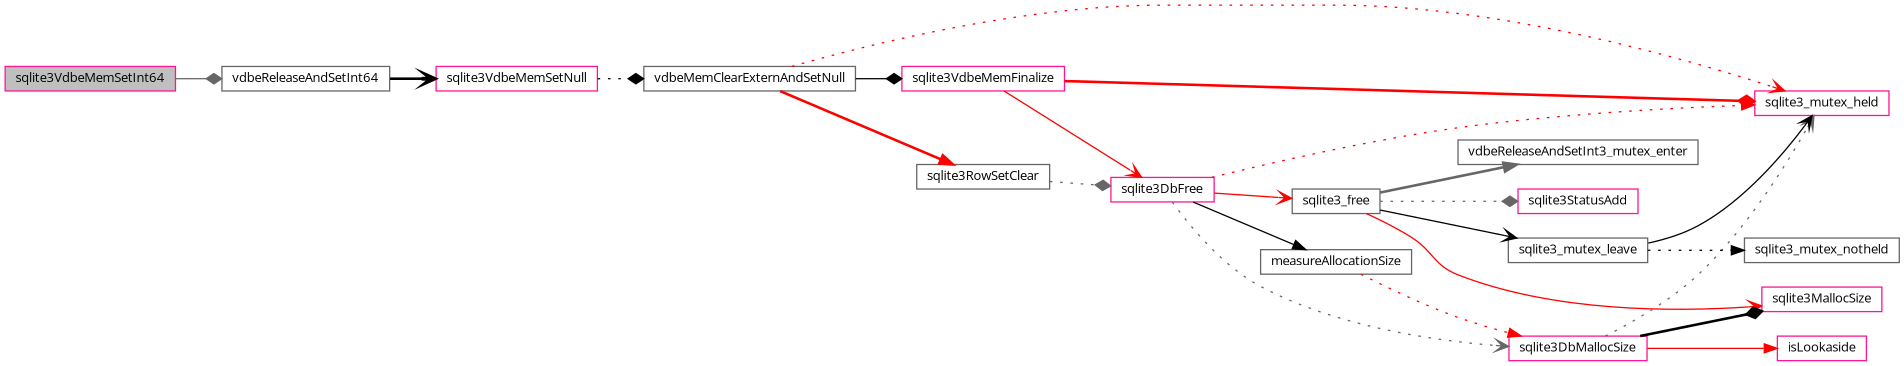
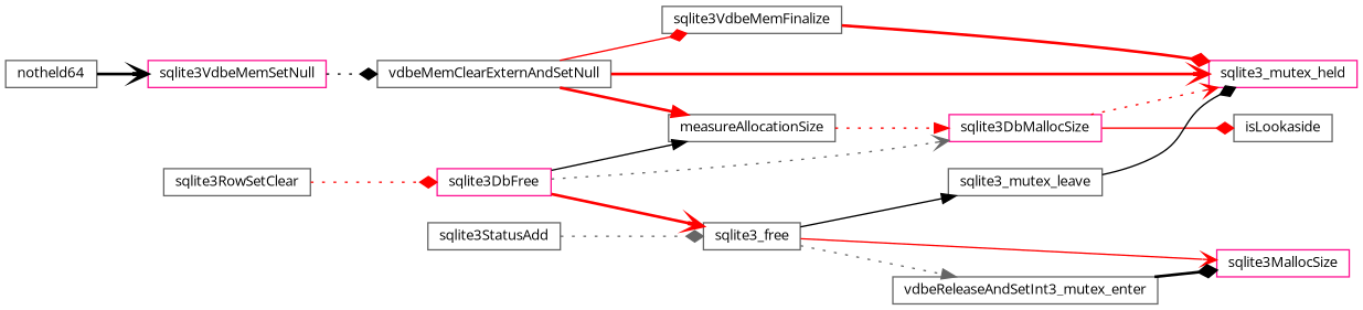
  digraph {
    fontname="Open Sans"
    rankdir=LR
    node [color=gray40 fillcolor=white fontname="Open Sans" fontsize=10 shape=record style=filled]
    edge [arrowhead=vee color=red fontname="Open Sans" fontsize=10 labelfontname=FreeSans labelfontsize=10 style=solid]
-   n1 [color=deeppink fillcolor=grey75 fontcolor=black height=0.2 label=sqlite3VdbeMemSetInt64 width=0.4]
-   n2 [height=0.2 label=vdbeReleaseAndSetInt64 width=0.4]
+   n2 [height=0.2 label=notheld64 width=0.4]
    n3 [color=deeppink height=0.2 label=sqlite3VdbeMemSetNull width=0.4]
    n4 [height=0.2 label=vdbeMemClearExternAndSetNull width=0.4]
    n5 [color=deeppink height=0.2 label=sqlite3_mutex_held width=0.4]
-   n6 [color=deeppink height=0.2 label=sqlite3VdbeMemFinalize width=0.4]
+   n6 [height=0.2 label=sqlite3VdbeMemFinalize width=0.4]
    n7 [height=0.2 label=sqlite3RowSetClear width=0.4]
    n8 [color=deeppink height=0.2 label=sqlite3DbFree width=0.4]
    n9 [height=0.2 label=measureAllocationSize width=0.4]
    n10 [height=0.2 label=sqlite3_free width=0.4]
    n11 [color=deeppink height=0.2 label=sqlite3DbMallocSize width=0.4]
-   n12 [color=deeppink height=0.2 label=isLookaside width=0.4]
+   n12 [height=0.2 label=isLookaside width=0.4]
    n13 [color=deeppink height=0.2 label=sqlite3MallocSize width=0.4]
    n14 [height=0.2 label=vdbeReleaseAndSetInt3_mutex_enter width=0.4]
-   n15 [color=deeppink height=0.2 label=sqlite3StatusAdd width=0.4]
+   n15 [height=0.2 label=sqlite3StatusAdd width=0.4]
    n16 [height=0.2 label=sqlite3_mutex_leave width=0.4]
-   n17 [height=0.2 label=sqlite3_mutex_notheld width=0.4]
-   n1 -> n2 [arrowhead=diamond color=gray40]
    n2 -> n3 [color=black style=bold]
    n3 -> n4 [arrowhead=diamond color=black style=dotted]
-   n4 -> n5 [style=dotted]
-   n4 -> n6 [arrowhead=diamond color=black]
-   n4 -> n7 [arrowhead=normal style=bold]
+   n4 -> n5 [style=bold]
+   n4 -> n6 [arrowhead=diamond]
+   n4 -> n9 [arrowhead=normal style=bold]
    n6 -> n5 [arrowhead=diamond style=bold]
-   n6 -> n8
-   n7 -> n8 [arrowhead=diamond color=gray40 style=dotted]
-   n8 -> n5 [arrowhead=normal style=dotted]
+   n7 -> n8 [arrowhead=diamond style=dotted]
    n8 -> n9 [arrowhead=normal color=black]
-   n8 -> n10
+   n8 -> n10 [style=bold]
    n8 -> n11 [color=gray40 style=dotted]
    n9 -> n11 [arrowhead=normal style=dotted]
    n10 -> n13
-   n10 -> n14 [arrowhead=normal color=gray40 style=bold]
-   n10 -> n15 [arrowhead=diamond color=gray40 style=dotted]
-   n10 -> n16 [color=black]
-   n11 -> n5 [color=gray40 style=dotted]
-   n11 -> n12 [arrowhead=normal]
-   n11 -> n13 [arrowhead=diamond color=black style=bold]
-   n16 -> n5 [color=black]
-   n16 -> n17 [arrowhead=normal color=black style=dotted]
+   n10 -> n14 [arrowhead=normal color=gray40 style=dotted]
+   n15 -> n10 [arrowhead=diamond color=gray40 style=dotted]
+   n10 -> n16 [arrowhead=normal color=black]
+   n11 -> n5 [style=dotted]
+   n11 -> n12 [arrowhead=diamond]
+   n14 -> n13 [arrowhead=diamond color=black style=bold]
+   n16 -> n5 [arrowhead=diamond color=black]
  }
